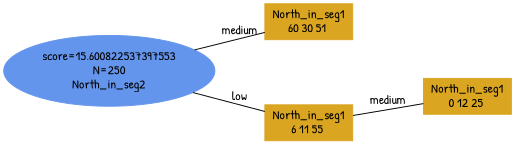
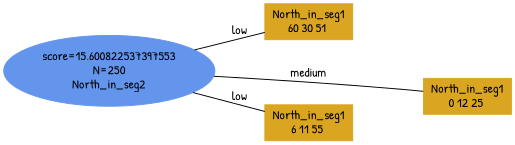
  digraph {
    fontname="Patrick Hand"
    rankdir=LR
    node [color=goldenrod fontname="Patrick Hand" shape=box style=filled]
    edge [dir=none fontname="Patrick Hand"]
    n1 [color=cornflowerblue label="score=15.600822537397553\nN=250\nNorth_in_seg2" shape=ellipse]
    n2 [label="North_in_seg1\n60 30 51 "]
    n3 [label="North_in_seg1\n0 12 25 "]
    n4 [label="North_in_seg1\n6 11 55 "]
    subgraph sub_1 {
      rank=same
      n1
    }
    subgraph sub_2 {
      rank=same
      n2
    }
    subgraph sub_3 {
      rank=same
      n3
    }
    subgraph sub_4 {
      rank=same
      n4
    }
-   n1 -> n2 [label=medium]
-   n4 -> n3 [label=medium]
+   n1 -> n2 [label=low]
+   n1 -> n3 [label=medium]
    n1 -> n4 [label=low]
  }
